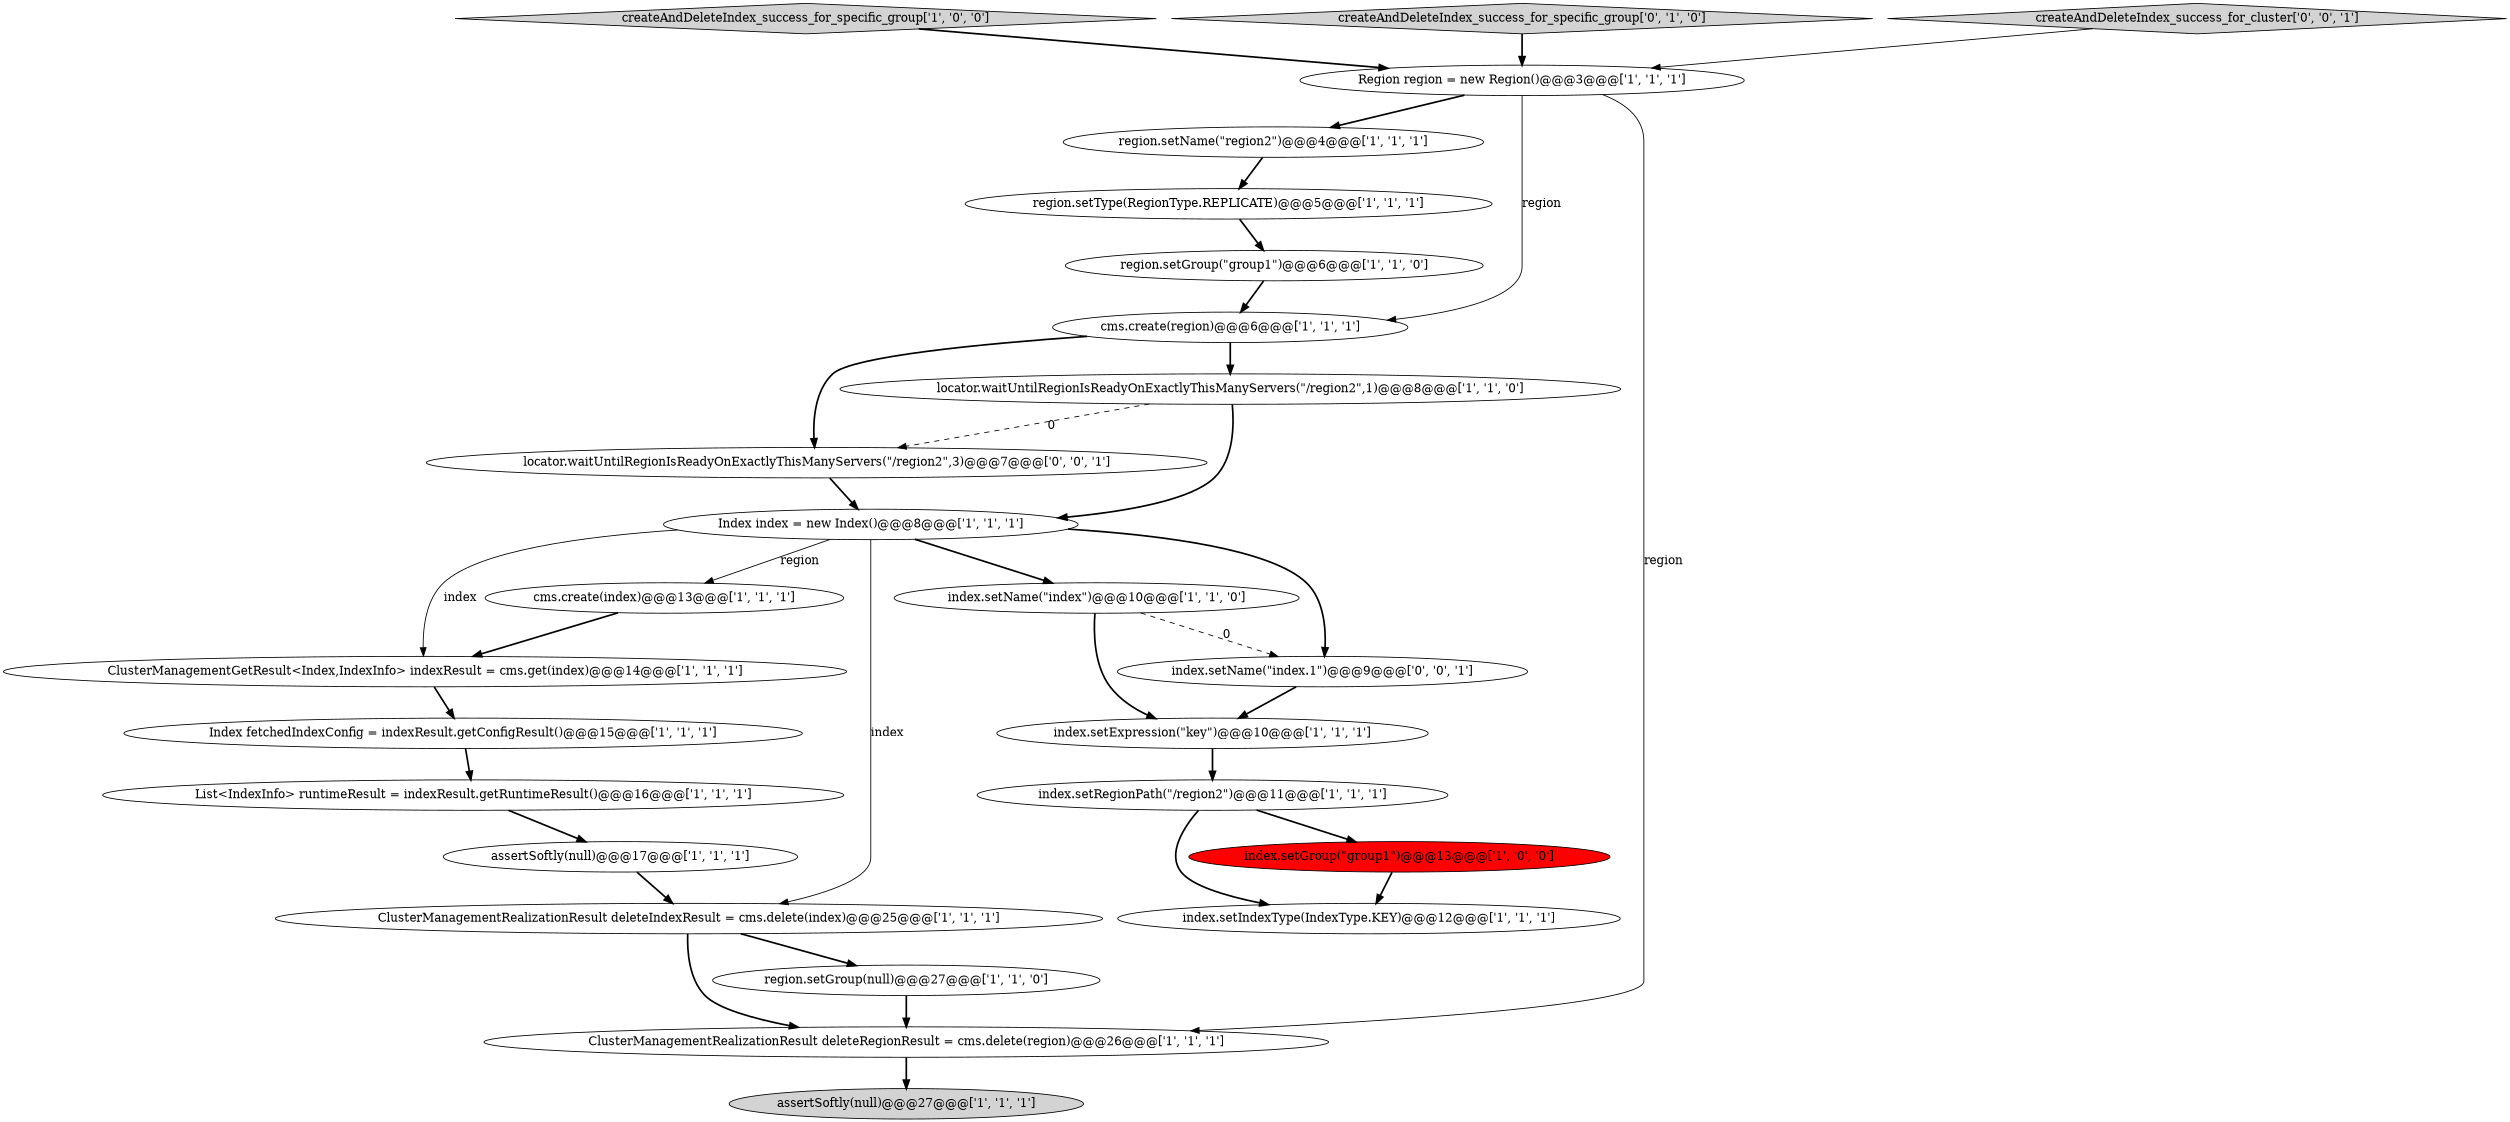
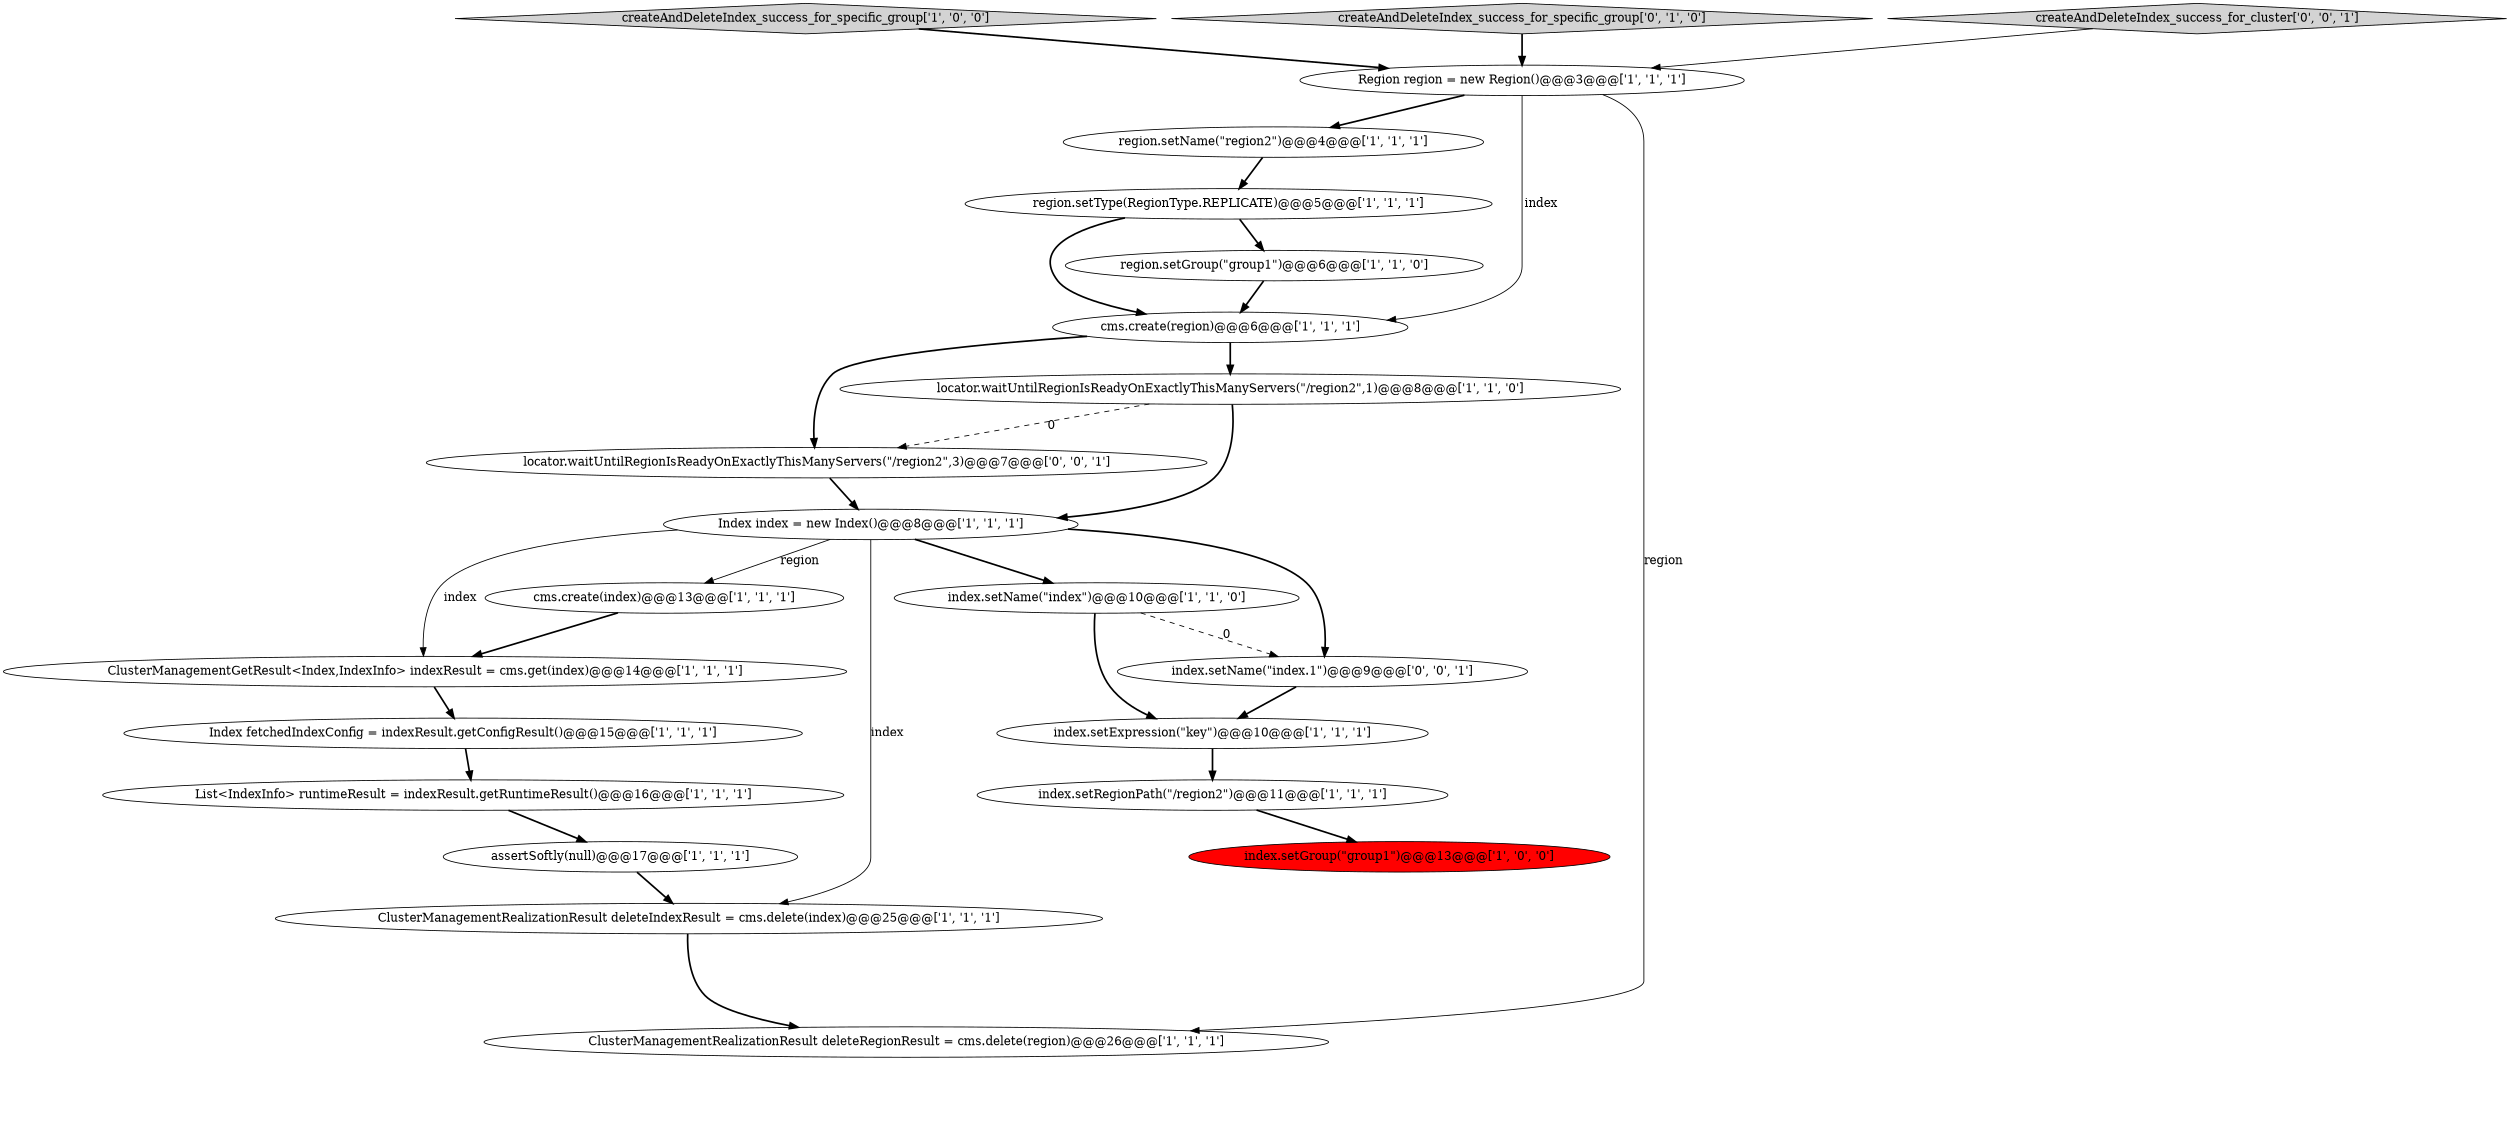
  digraph {
    node [fillcolor=white shape=ellipse style=filled]
    edge [style=bold]
    n1 [label="cms.create(region)@@@6@@@['1', '1', '1']"]
    n2 [label="locator.waitUntilRegionIsReadyOnExactlyThisManyServers(\"/region2\",1)@@@8@@@['1', '1', '0']"]
    n3 [label="locator.waitUntilRegionIsReadyOnExactlyThisManyServers(\"/region2\",3)@@@7@@@['0', '0', '1']"]
    n4 [label="Index index = new Index()@@@8@@@['1', '1', '1']"]
    n5 [label="cms.create(index)@@@13@@@['1', '1', '1']"]
    n6 [label="ClusterManagementGetResult<Index,IndexInfo> indexResult = cms.get(index)@@@14@@@['1', '1', '1']"]
    n7 [label="ClusterManagementRealizationResult deleteIndexResult = cms.delete(index)@@@25@@@['1', '1', '1']"]
    n8 [label="index.setName(\"index\")@@@10@@@['1', '1', '0']"]
    n9 [label="index.setName(\"index.1\")@@@9@@@['0', '0', '1']"]
    n10 [label="Index fetchedIndexConfig = indexResult.getConfigResult()@@@15@@@['1', '1', '1']"]
    n11 [label="ClusterManagementRealizationResult deleteRegionResult = cms.delete(region)@@@26@@@['1', '1', '1']"]
-   n12 [fillcolor=lightgray label="assertSoftly(null)@@@27@@@['1', '1', '1']"]
    n13 [label="region.setName(\"region2\")@@@4@@@['1', '1', '1']"]
    n14 [label="region.setType(RegionType.REPLICATE)@@@5@@@['1', '1', '1']"]
    n15 [label="region.setGroup(\"group1\")@@@6@@@['1', '1', '0']"]
    n16 [fillcolor=lightgray label="createAndDeleteIndex_success_for_specific_group['1', '0', '0']" shape=diamond]
    n17 [label="Region region = new Region()@@@3@@@['1', '1', '1']"]
-   n18 [label="region.setGroup(null)@@@27@@@['1', '1', '0']"]
    n19 [label="List<IndexInfo> runtimeResult = indexResult.getRuntimeResult()@@@16@@@['1', '1', '1']"]
    n20 [label="assertSoftly(null)@@@17@@@['1', '1', '1']"]
    n21 [label="index.setExpression(\"key\")@@@10@@@['1', '1', '1']"]
    n22 [label="index.setRegionPath(\"/region2\")@@@11@@@['1', '1', '1']"]
-   n23 [label="index.setIndexType(IndexType.KEY)@@@12@@@['1', '1', '1']"]
    n24 [fillcolor=red label="index.setGroup(\"group1\")@@@13@@@['1', '0', '0']"]
    n25 [fillcolor=lightgray label="createAndDeleteIndex_success_for_specific_group['0', '1', '0']" shape=diamond]
    n26 [fillcolor=lightgray label="createAndDeleteIndex_success_for_cluster['0', '0', '1']" shape=diamond]
    n1 -> n2
    n1 -> n3
    n2 -> n3 [label=0 style=dashed]
    n2 -> n4
    n3 -> n4
    n4 -> n5 [label=region style=solid]
    n4 -> n6 [label=index style=solid]
    n4 -> n7 [label=index style=solid]
    n4 -> n8
    n4 -> n9
    n5 -> n6
    n6 -> n10
    n7 -> n11
-   n7 -> n18
    n8 -> n9 [label=0 style=dashed]
    n8 -> n21
    n9 -> n21
    n10 -> n19
-   n11 -> n12
    n13 -> n14
+   n14 -> n1
    n14 -> n15
    n15 -> n1
    n16 -> n17
-   n17 -> n1 [label=region style=solid]
+   n17 -> n1 [label=index style=solid]
    n17 -> n11 [label=region style=solid]
    n17 -> n13
-   n18 -> n11
    n19 -> n20
    n20 -> n7
    n21 -> n22
-   n22 -> n23
    n22 -> n24
-   n24 -> n23
    n25 -> n17
    n26 -> n17 [style=solid]
  }
